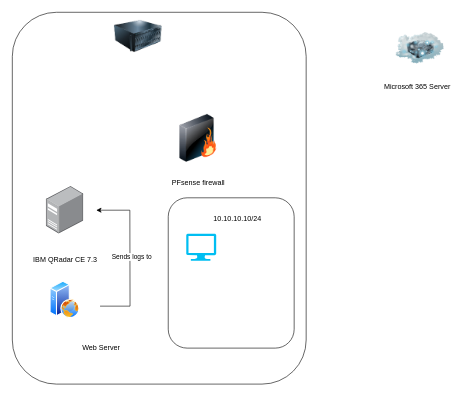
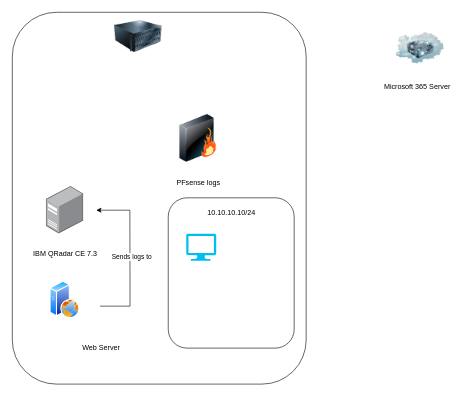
  <mxCell id="0" />
  <mxCell id="1" parent="0" />
  <mxCell id="2" value="" style="image;points=[];aspect=fixed;html=1;align=center;shadow=0;dashed=0;image=img/lib/allied_telesis/computer_and_terminals/Server_Desktop.svg;" vertex="1" parent="1"><mxGeometry x="76.3" y="310" width="62.6" height="79.35" as="geometry" /></mxCell>
- <mxCell id="3" value="&lt;div&gt;IBM QRadar CE 7.3&lt;/div&gt;" style="text;html=1;align=center;verticalAlign=middle;resizable=0;points=[];autosize=1;strokeColor=none;fillColor=none;" vertex="1" parent="1"><mxGeometry x="42.6" y="418" width="130" height="30" as="geometry" /></mxCell>
+ <mxCell id="3" value="&lt;div&gt;IBM QRadar CE 7.3&lt;/div&gt;" style="text;html=1;align=center;verticalAlign=middle;resizable=0;points=[];autosize=1;strokeColor=none;fillColor=none;" vertex="1" parent="1"><mxGeometry x="42.6" y="408" width="130" height="30" as="geometry" /></mxCell>
  <mxCell id="4" value="" style="image;html=1;image=img/lib/clip_art/networking/Cloud_Server_128x128.png" vertex="1" parent="1"><mxGeometry x="660" y="40" width="80" height="80" as="geometry" /></mxCell>
  <mxCell id="5" value="&lt;div&gt;Microsoft 365 Server&lt;/div&gt;" style="text;html=1;align=center;verticalAlign=middle;resizable=0;points=[];autosize=1;strokeColor=none;fillColor=none;" vertex="1" parent="1"><mxGeometry x="620" y="130" width="150" height="30" as="geometry" /></mxCell>
  <mxCell id="6" value="" style="image;aspect=fixed;perimeter=ellipsePerimeter;html=1;align=center;shadow=0;dashed=0;spacingTop=3;image=img/lib/active_directory/web_server.svg;" vertex="1" parent="1"><mxGeometry x="82.6" y="468" width="50" height="62.5" as="geometry" /></mxCell>
  <mxCell id="7" value="Web Server" style="text;html=1;align=center;verticalAlign=middle;resizable=0;points=[];autosize=1;strokeColor=none;fillColor=none;" vertex="1" parent="1"><mxGeometry x="122.6" y="565" width="90" height="30" as="geometry" /></mxCell>
  <mxCell id="8" value="" style="endArrow=classic;html=1;rounded=0;" edge="1" parent="1"><mxGeometry width="50" height="50" relative="1" as="geometry"><mxPoint x="166.3" y="510" as="sourcePoint" /><mxPoint x="160" y="350" as="targetPoint" /><Array as="points"><mxPoint x="216.3" y="510" /><mxPoint x="216" y="350" /></Array></mxGeometry></mxCell>
  <mxCell id="9" value="Sends logs to" style="edgeLabel;html=1;align=center;verticalAlign=middle;resizable=0;points=[];" vertex="1" connectable="0" parent="8"><mxGeometry x="-0.007" y="-2" relative="1" as="geometry"><mxPoint as="offset" /></mxGeometry></mxCell>
  <mxCell id="10" value="" style="image;html=1;image=img/lib/clip_art/networking/Firewall_128x128.png" vertex="1" parent="1"><mxGeometry x="290" y="190" width="80" height="80" as="geometry" /></mxCell>
- <mxCell id="11" value="PFsense firewall" style="text;html=1;align=center;verticalAlign=middle;resizable=0;points=[];autosize=1;strokeColor=none;fillColor=none;" vertex="1" parent="1"><mxGeometry x="270" y="290" width="120" height="30" as="geometry" /></mxCell>
+ <mxCell id="11" value="PFsense logs" style="text;html=1;align=center;verticalAlign=middle;resizable=0;points=[];autosize=1;strokeColor=none;fillColor=none;" vertex="1" parent="1"><mxGeometry x="270" y="290" width="120" height="30" as="geometry" /></mxCell>
  <mxCell id="12" value="" style="image;html=1;image=img/lib/clip_art/computers/Server_128x128.png" vertex="1" parent="1"><mxGeometry x="190" y="20" width="80" height="80" as="geometry" /></mxCell>
  <mxCell id="13" value="" style="rounded=1;whiteSpace=wrap;html=1;fillColor=none;" vertex="1" parent="1"><mxGeometry x="20" y="20" width="490" height="620" as="geometry" /></mxCell>
  <mxCell id="14" value="" style="rounded=1;whiteSpace=wrap;html=1;fillColor=none;" vertex="1" parent="1"><mxGeometry x="280" y="329.35" width="210" height="250.65" as="geometry" /></mxCell>
- <mxCell id="15" value="&lt;div&gt;10.10.10.10/24&lt;/div&gt;" style="text;html=1;align=center;verticalAlign=middle;resizable=0;points=[];autosize=1;strokeColor=none;fillColor=none;" vertex="1" parent="1"><mxGeometry x="340" y="350" width="110" height="30" as="geometry" /></mxCell>
+ <mxCell id="15" value="&lt;div&gt;10.10.10.10/24&lt;/div&gt;" style="text;html=1;align=center;verticalAlign=middle;resizable=0;points=[];autosize=1;strokeColor=none;fillColor=none;" vertex="1" parent="1"><mxGeometry x="330" y="340" width="110" height="30" as="geometry" /></mxCell>
  <mxCell id="16" value="" style="verticalLabelPosition=bottom;html=1;verticalAlign=top;align=center;strokeColor=none;fillColor=#00BEF2;shape=mxgraph.azure.computer;pointerEvents=1;" vertex="1" parent="1"><mxGeometry x="310" y="389.35" width="50" height="45" as="geometry" /></mxCell>
